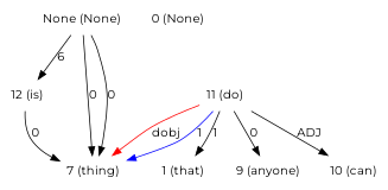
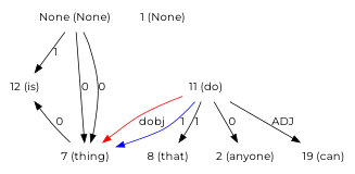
  digraph {
    fontname=Montserrat
    node [fontname=Montserrat shape=plaintext]
    edge [dir=forward fontname=Montserrat]
    n1 [label="None (None)"]
    n2 [label="12 (is)"]
    n3 [label="7 (thing)"]
    n4 [label="11 (do)"]
-   n5 [label="1 (that)"]
-   n6 [label="9 (anyone)"]
-   n7 [label="10 (can)"]
-   n8 [label="0 (None)"]
-   n1 -> n2 [label=6]
+   n5 [label="8 (that)"]
+   n6 [label="2 (anyone)"]
+   n7 [label="19 (can)"]
+   n8 [label="1 (None)"]
+   n1 -> n2 [label=1]
    n1 -> n3 [label=0]
    n1 -> n3 [label=0]
-   n2 -> n3 [label=0]
+   n3 -> n2 [label=0]
    n4 -> n3 [color=red label=dobj]
    n4 -> n3 [color=blue label=1]
    n4 -> n5 [label=1]
    n4 -> n6 [label=0]
    n4 -> n7 [label=ADJ]
  }
